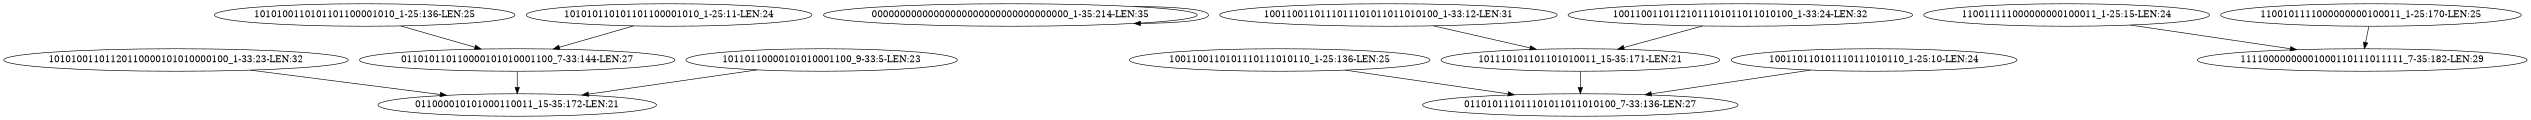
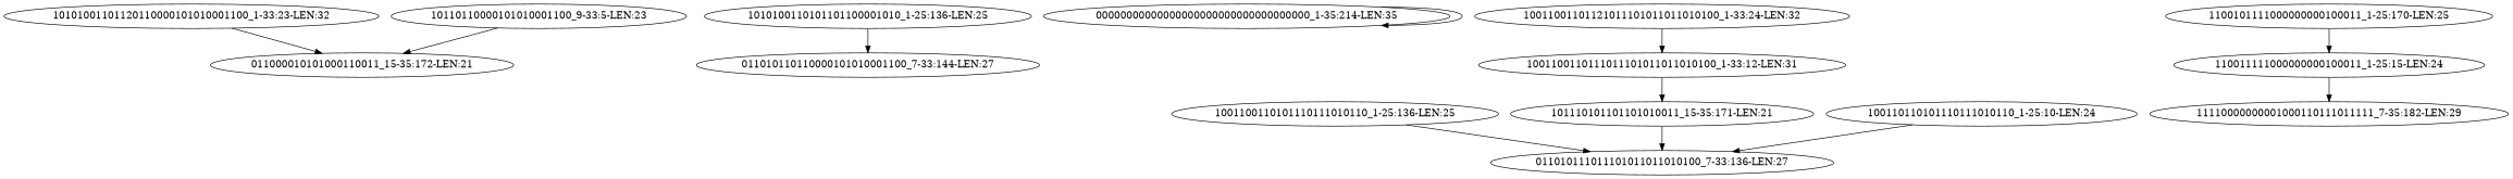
  digraph {
-   "10101001101120110000101010001100_1-33:23-LEN:32" [label="10101001101120110000101010000100_1-33:23-LEN:32"]
+   "10101001101120110000101010001100_1-33:23-LEN:32"
    "011000010101000110011_15-35:172-LEN:21"
    "011010110110000101010001100_7-33:144-LEN:27"
    "00000000000000000000000000000000000_1-35:214-LEN:35"
    "1001100110101110111010110_1-25:136-LEN:25"
    "011010111011101011011010100_7-33:136-LEN:27"
    "101110101101101010011_15-35:171-LEN:21"
    "10110110000101010001100_9-33:5-LEN:23"
    n9 [label="1010100110101101100001010_1-25:136-LEN:25"]
-   "101010110101101100001010_1-25:11-LEN:24"
    "110011111000000000100011_1-25:15-LEN:24"
    "11110000000001000110111011111_7-35:182-LEN:29"
    "1100101111000000000100011_1-25:170-LEN:25"
    "1001100110111011101011011010100_1-33:12-LEN:31"
    "10011001101121011101011011010100_1-33:24-LEN:32"
    "100110110101110111010110_1-25:10-LEN:24"
    "10101001101120110000101010001100_1-33:23-LEN:32" -> "011000010101000110011_15-35:172-LEN:21"
-   "011010110110000101010001100_7-33:144-LEN:27" -> "011000010101000110011_15-35:172-LEN:21"
    "00000000000000000000000000000000000_1-35:214-LEN:35" -> "00000000000000000000000000000000000_1-35:214-LEN:35"
    "1001100110101110111010110_1-25:136-LEN:25" -> "011010111011101011011010100_7-33:136-LEN:27"
    "101110101101101010011_15-35:171-LEN:21" -> "011010111011101011011010100_7-33:136-LEN:27"
    "10110110000101010001100_9-33:5-LEN:23" -> "011000010101000110011_15-35:172-LEN:21"
    n9 -> "011010110110000101010001100_7-33:144-LEN:27"
-   "101010110101101100001010_1-25:11-LEN:24" -> "011010110110000101010001100_7-33:144-LEN:27"
    "110011111000000000100011_1-25:15-LEN:24" -> "11110000000001000110111011111_7-35:182-LEN:29"
-   "1100101111000000000100011_1-25:170-LEN:25" -> "11110000000001000110111011111_7-35:182-LEN:29"
+   "1100101111000000000100011_1-25:170-LEN:25" -> "110011111000000000100011_1-25:15-LEN:24"
    "1001100110111011101011011010100_1-33:12-LEN:31" -> "101110101101101010011_15-35:171-LEN:21"
-   "10011001101121011101011011010100_1-33:24-LEN:32" -> "101110101101101010011_15-35:171-LEN:21"
+   "10011001101121011101011011010100_1-33:24-LEN:32" -> "1001100110111011101011011010100_1-33:12-LEN:31"
    "100110110101110111010110_1-25:10-LEN:24" -> "011010111011101011011010100_7-33:136-LEN:27"
  }
